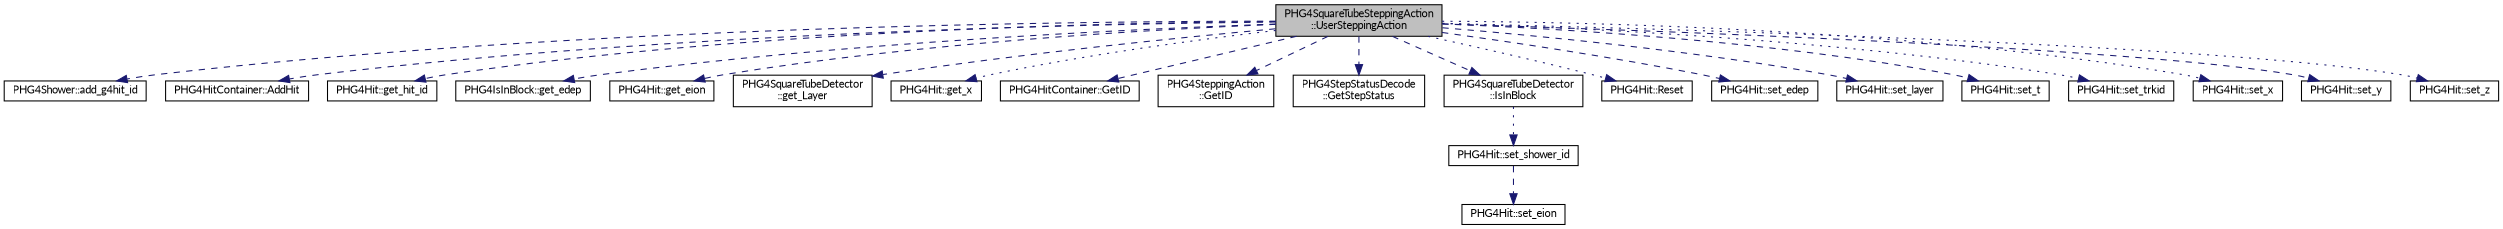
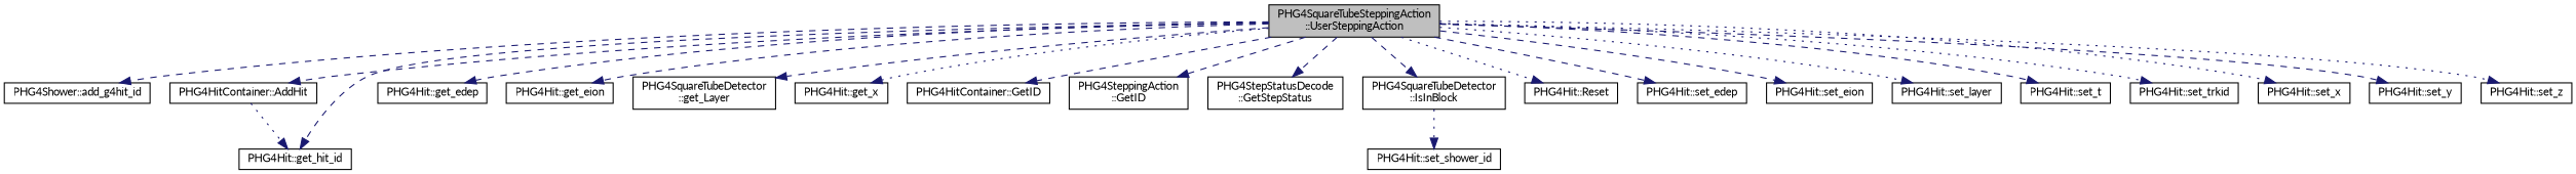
  digraph {
    fontname=Lato
    rankdir=TB
    node [color=black fontname=Lato fontsize=10 shape=record]
    edge [color=midnightblue fontname=Lato fontsize=10 labelfontname=FreeSans labelfontsize=10 style=dashed]
    n1 [fillcolor=grey75 fontcolor=black height=0.2 label="PHG4SquareTubeSteppingAction\l::UserSteppingAction" style=filled width=0.4]
    n2 [height=0.2 label="PHG4Shower::add_g4hit_id" width=0.4]
    n3 [height=0.2 label="PHG4HitContainer::AddHit" width=0.4]
    n4 [height=0.2 label="PHG4Hit::get_hit_id" width=0.4]
-   n5 [height=0.2 label="PHG4IsInBlock::get_edep" width=0.4]
+   n5 [height=0.2 label="PHG4Hit::get_edep" width=0.4]
    n6 [height=0.2 label="PHG4Hit::get_eion" width=0.4]
    n7 [height=0.2 label="PHG4SquareTubeDetector\l::get_Layer" width=0.4]
    n8 [height=0.2 label="PHG4Hit::get_x" width=0.4]
    n9 [height=0.2 label="PHG4HitContainer::GetID" width=0.4]
    n10 [height=0.2 label="PHG4SteppingAction\l::GetID" width=0.4]
    n11 [height=0.2 label="PHG4StepStatusDecode\l::GetStepStatus" width=0.4]
    n12 [height=0.2 label="PHG4SquareTubeDetector\l::IsInBlock" width=0.4]
    n13 [height=0.2 label="PHG4Hit::Reset" width=0.4]
    n14 [height=0.2 label="PHG4Hit::set_edep" width=0.4]
    n15 [height=0.2 label="PHG4Hit::set_eion" width=0.4]
    n16 [height=0.2 label="PHG4Hit::set_layer" width=0.4]
    n17 [height=0.2 label="PHG4Hit::set_t" width=0.4]
    n18 [height=0.2 label="PHG4Hit::set_trkid" width=0.4]
    n19 [height=0.2 label="PHG4Hit::set_x" width=0.4]
    n20 [height=0.2 label="PHG4Hit::set_y" width=0.4]
    n21 [height=0.2 label="PHG4Hit::set_z" width=0.4]
    n22 [height=0.2 label="PHG4Hit::set_shower_id" width=0.4]
    n1 -> n2
    n1 -> n3
    n1 -> n4
    n1 -> n5
    n1 -> n6
    n1 -> n7
    n1 -> n8 [style=dotted]
    n1 -> n9
    n1 -> n10
    n1 -> n11
    n1 -> n12
    n1 -> n13 [style=dotted]
    n1 -> n14
-   n22 -> n15
-   n1 -> n16
+   n1 -> n15
+   n1 -> n16 [style=dotted]
    n1 -> n17
    n1 -> n18 [style=dotted]
    n1 -> n19 [style=dotted]
    n1 -> n20
    n1 -> n21 [style=dotted]
+   n3 -> n4 [style=dotted]
    n12 -> n22 [style=dotted]
  }
